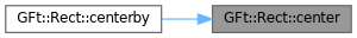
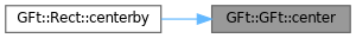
  digraph {
    rankdir=RL
    node [fontname=Helvetica fontsize=10 shape=box style=filled]
-   n1 [color=gray40 fillcolor=grey60 fontcolor=black height=0.2 label="GFt::Rect::center" width=0.4]
+   n1 [color=gray40 fillcolor=grey60 fontcolor=black height=0.2 label="GFt::GFt::center" width=0.4]
    n2 [color=grey40 fillcolor=white height=0.2 label="GFt::Rect::centerby" width=0.4]
    n1 -> n2 [color=steelblue1 dir=back fontname=Helvetica fontsize=10 labelfontname=Helvetica labelfontsize=10 style=solid]
  }
